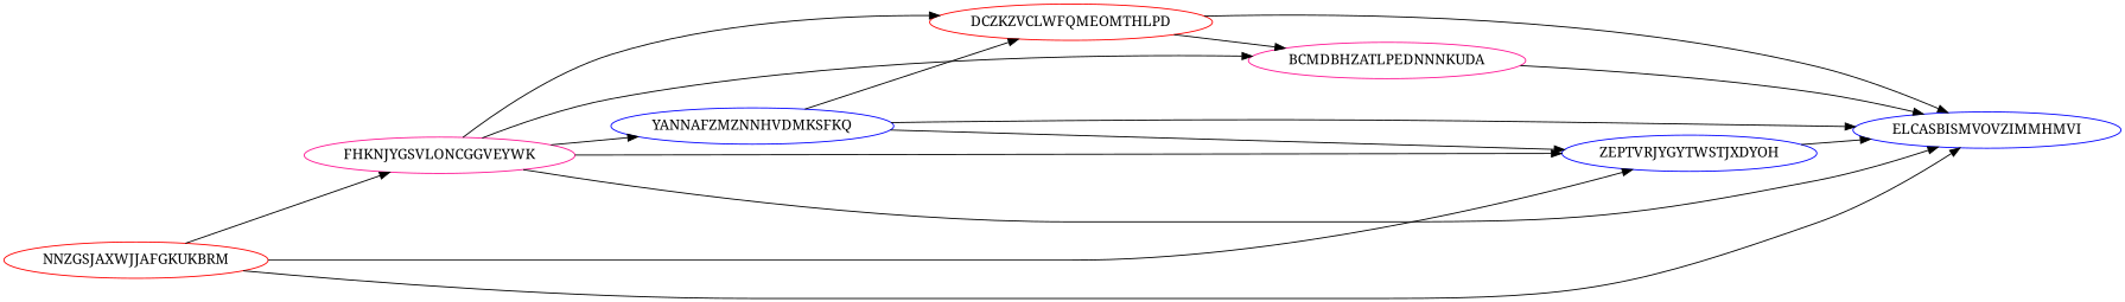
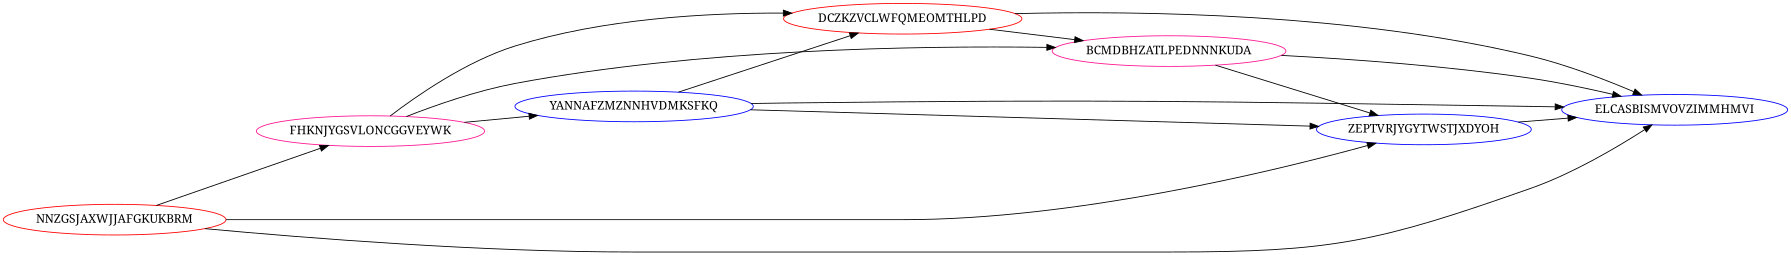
  digraph {
    fontname="Noto Serif"
    rankdir=LR
    node [Processor=2 Weight=15 color=blue fontname="Noto Serif"]
    edge [Weight=14 fontname="Noto Serif"]
    YANNAFZMZNNHVDMKSFKQ [Start=29 Weight=18]
    ZEPTVRJYGYTWSTJXDYOH [Start=47]
    ELCASBISMVOVZIMMHMVI [Start=97 Weight=19]
    DCZKZVCLWFQMEOMTHLPD [Start=62 color=red]
    BCMDBHZATLPEDNNNKUDA [Start=77 Weight=20 color=deeppink]
    NNZGSJAXWJJAFGKUKBRM [Start=0 Weight=10 color=red]
    FHKNJYGSVLONCGGVEYWK [Start=10 Weight=19 color=deeppink]
    YANNAFZMZNNHVDMKSFKQ -> ZEPTVRJYGYTWSTJXDYOH [Weight=10]
    YANNAFZMZNNHVDMKSFKQ -> ELCASBISMVOVZIMMHMVI
    YANNAFZMZNNHVDMKSFKQ -> DCZKZVCLWFQMEOMTHLPD
    ZEPTVRJYGYTWSTJXDYOH -> ELCASBISMVOVZIMMHMVI [Weight=12]
    DCZKZVCLWFQMEOMTHLPD -> ELCASBISMVOVZIMMHMVI [Weight=17]
    DCZKZVCLWFQMEOMTHLPD -> BCMDBHZATLPEDNNNKUDA
    BCMDBHZATLPEDNNNKUDA -> ELCASBISMVOVZIMMHMVI [Weight=20]
    NNZGSJAXWJJAFGKUKBRM -> ZEPTVRJYGYTWSTJXDYOH [Weight=10]
    NNZGSJAXWJJAFGKUKBRM -> ELCASBISMVOVZIMMHMVI [Weight=15]
    NNZGSJAXWJJAFGKUKBRM -> FHKNJYGSVLONCGGVEYWK [Weight=11]
    FHKNJYGSVLONCGGVEYWK -> YANNAFZMZNNHVDMKSFKQ [Weight=11]
-   FHKNJYGSVLONCGGVEYWK -> ZEPTVRJYGYTWSTJXDYOH [Weight=13]
-   FHKNJYGSVLONCGGVEYWK -> ELCASBISMVOVZIMMHMVI [Weight=11]
+   BCMDBHZATLPEDNNNKUDA -> ZEPTVRJYGYTWSTJXDYOH [Weight=13]
    FHKNJYGSVLONCGGVEYWK -> DCZKZVCLWFQMEOMTHLPD [Weight=13]
    FHKNJYGSVLONCGGVEYWK -> BCMDBHZATLPEDNNNKUDA [Weight=15]
  }
